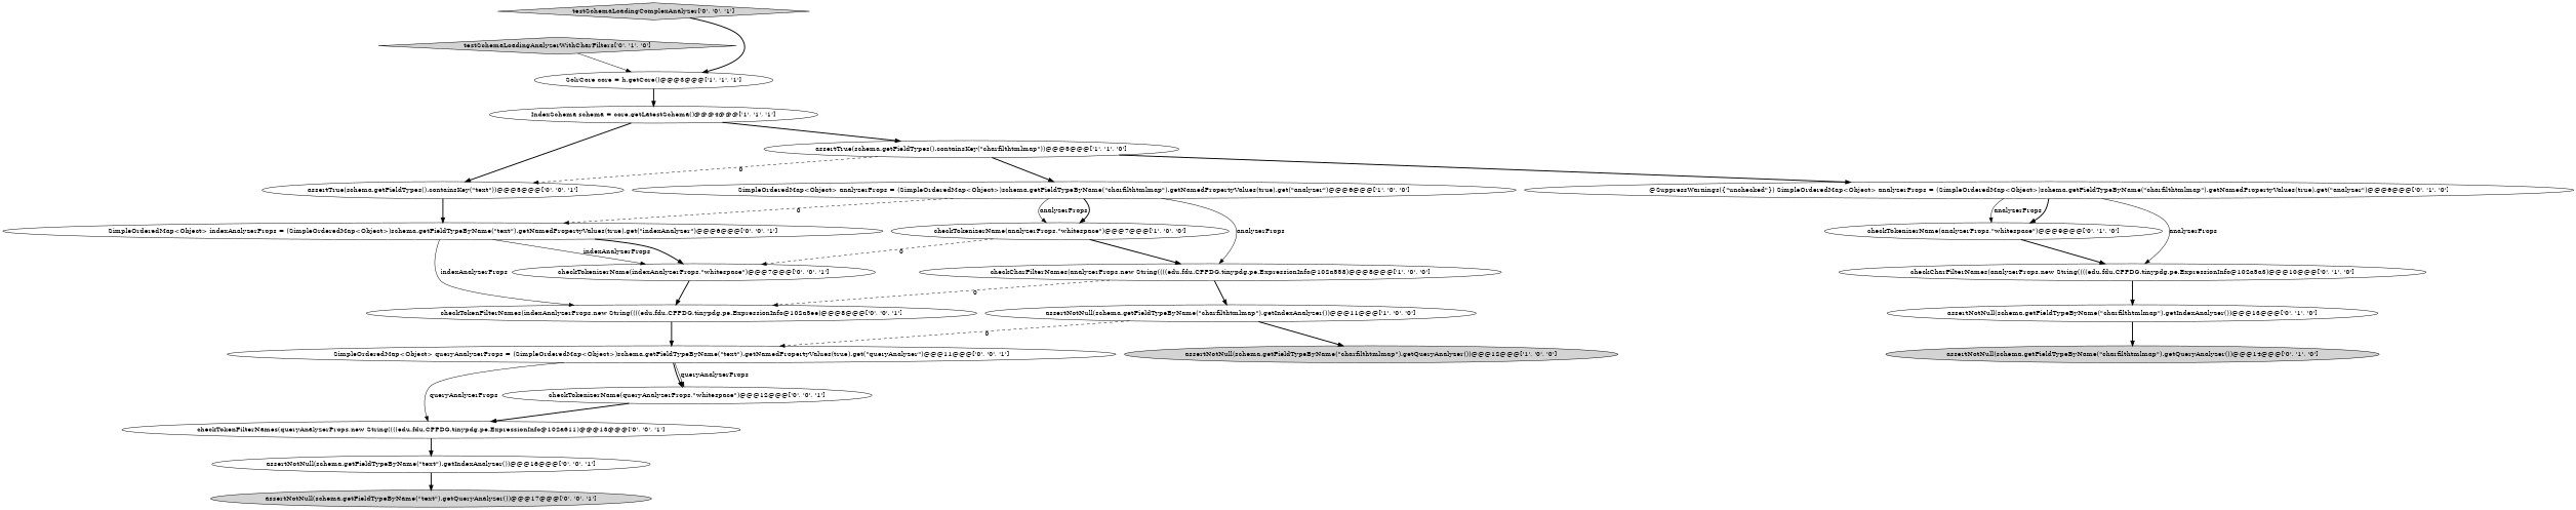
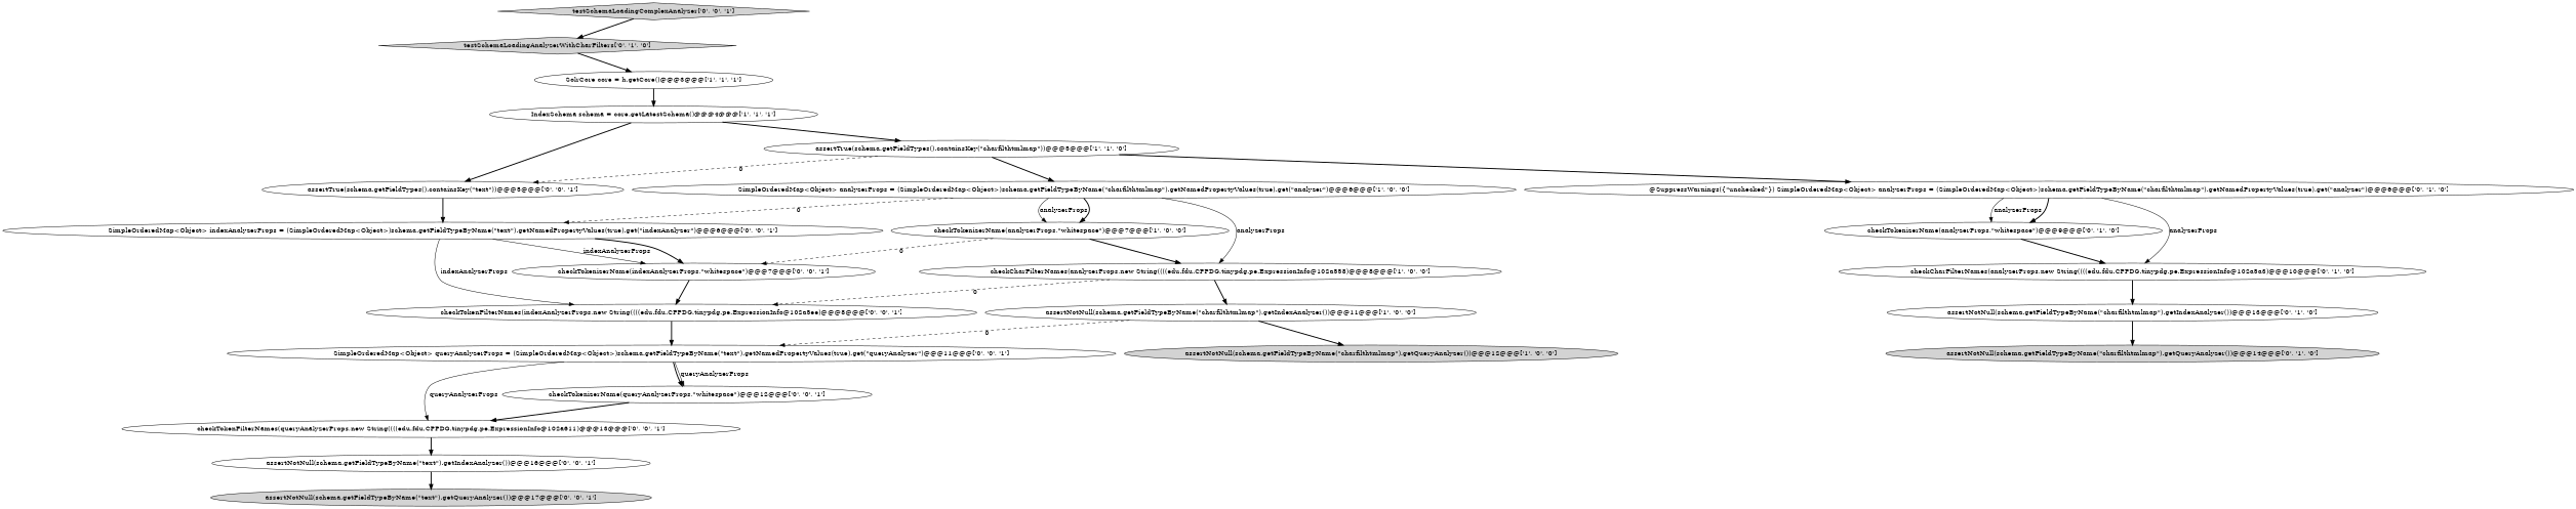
  digraph {
    node [fillcolor=white shape=ellipse style=filled]
    edge [style=bold]
    n1 [label="SimpleOrderedMap<Object> queryAnalyzerProps = (SimpleOrderedMap<Object>)schema.getFieldTypeByName(\"text\").getNamedPropertyValues(true).get(\"queryAnalyzer\")@@@11@@@['0', '0', '1']"]
    n2 [label="checkTokenizerName(queryAnalyzerProps,\"whitespace\")@@@12@@@['0', '0', '1']"]
    n3 [label="checkTokenFilterNames(queryAnalyzerProps,new String((((edu.fdu.CPPDG.tinypdg.pe.ExpressionInfo@102a611)@@@13@@@['0', '0', '1']"]
    n4 [label="assertNotNull(schema.getFieldTypeByName(\"text\").getIndexAnalyzer())@@@16@@@['0', '0', '1']"]
    n5 [fillcolor=lightgray label="assertNotNull(schema.getFieldTypeByName(\"charfilthtmlmap\").getQueryAnalyzer())@@@12@@@['1', '0', '0']"]
    n6 [label="checkTokenFilterNames(indexAnalyzerProps,new String((((edu.fdu.CPPDG.tinypdg.pe.ExpressionInfo@102a5ee)@@@8@@@['0', '0', '1']"]
    n7 [fillcolor=lightgray label="assertNotNull(schema.getFieldTypeByName(\"charfilthtmlmap\").getQueryAnalyzer())@@@14@@@['0', '1', '0']"]
    n8 [fillcolor=lightgray label="testSchemaLoadingAnalyzerWithCharFilters['0', '1', '0']" shape=diamond]
    n9 [label="SolrCore core = h.getCore()@@@3@@@['1', '1', '1']"]
    n10 [label="IndexSchema schema = core.getLatestSchema()@@@4@@@['1', '1', '1']"]
    n11 [label="checkCharFilterNames(analyzerProps,new String((((edu.fdu.CPPDG.tinypdg.pe.ExpressionInfo@102a5a3)@@@10@@@['0', '1', '0']"]
    n12 [label="assertNotNull(schema.getFieldTypeByName(\"charfilthtmlmap\").getIndexAnalyzer())@@@13@@@['0', '1', '0']"]
    n13 [label="SimpleOrderedMap<Object> indexAnalyzerProps = (SimpleOrderedMap<Object>)schema.getFieldTypeByName(\"text\").getNamedPropertyValues(true).get(\"indexAnalyzer\")@@@6@@@['0', '0', '1']"]
    n14 [label="checkTokenizerName(indexAnalyzerProps,\"whitespace\")@@@7@@@['0', '0', '1']"]
    n15 [label="checkCharFilterNames(analyzerProps,new String((((edu.fdu.CPPDG.tinypdg.pe.ExpressionInfo@102a558)@@@8@@@['1', '0', '0']"]
    n16 [label="assertNotNull(schema.getFieldTypeByName(\"charfilthtmlmap\").getIndexAnalyzer())@@@11@@@['1', '0', '0']"]
    n17 [label="assertTrue(schema.getFieldTypes().containsKey(\"text\"))@@@5@@@['0', '0', '1']"]
    n18 [label="assertTrue(schema.getFieldTypes().containsKey(\"charfilthtmlmap\"))@@@5@@@['1', '1', '0']"]
    n19 [label="SimpleOrderedMap<Object> analyzerProps = (SimpleOrderedMap<Object>)schema.getFieldTypeByName(\"charfilthtmlmap\").getNamedPropertyValues(true).get(\"analyzer\")@@@6@@@['1', '0', '0']"]
    n20 [label="checkTokenizerName(analyzerProps,\"whitespace\")@@@7@@@['1', '0', '0']"]
    n21 [fillcolor=lightgray label="assertNotNull(schema.getFieldTypeByName(\"text\").getQueryAnalyzer())@@@17@@@['0', '0', '1']"]
    n22 [fillcolor=lightgray label="testSchemaLoadingComplexAnalyzer['0', '0', '1']" shape=diamond]
    n23 [label="checkTokenizerName(analyzerProps,\"whitespace\")@@@9@@@['0', '1', '0']"]
    n24 [label="@SuppressWarnings({\"unchecked\"}) SimpleOrderedMap<Object> analyzerProps = (SimpleOrderedMap<Object>)schema.getFieldTypeByName(\"charfilthtmlmap\").getNamedPropertyValues(true).get(\"analyzer\")@@@6@@@['0', '1', '0']"]
    n1 -> n2
    n1 -> n2 [label=queryAnalyzerProps style=solid]
    n1 -> n3 [label=queryAnalyzerProps style=solid]
    n2 -> n3
    n3 -> n4
    n4 -> n21
    n6 -> n1
-   n8 -> n9 [style=solid]
+   n8 -> n9
    n9 -> n10
    n10 -> n17
    n10 -> n18
    n11 -> n12
    n12 -> n7
    n13 -> n6 [label=indexAnalyzerProps style=solid]
    n13 -> n14 [label=indexAnalyzerProps style=solid]
    n13 -> n14
    n14 -> n6
    n15 -> n6 [label=0 style=dashed]
    n15 -> n16
    n16 -> n1 [label=0 style=dashed]
    n16 -> n5
    n17 -> n13
    n18 -> n17 [label=0 style=dashed]
    n18 -> n19
    n18 -> n24
    n19 -> n13 [label=0 style=dashed]
    n19 -> n15 [label=analyzerProps style=solid]
    n19 -> n20 [label=analyzerProps style=solid]
    n19 -> n20
    n20 -> n14 [label=0 style=dashed]
    n20 -> n15
-   n22 -> n9
+   n22 -> n8
    n23 -> n11
    n24 -> n11 [label=analyzerProps style=solid]
    n24 -> n23 [label=analyzerProps style=solid]
    n24 -> n23
  }
